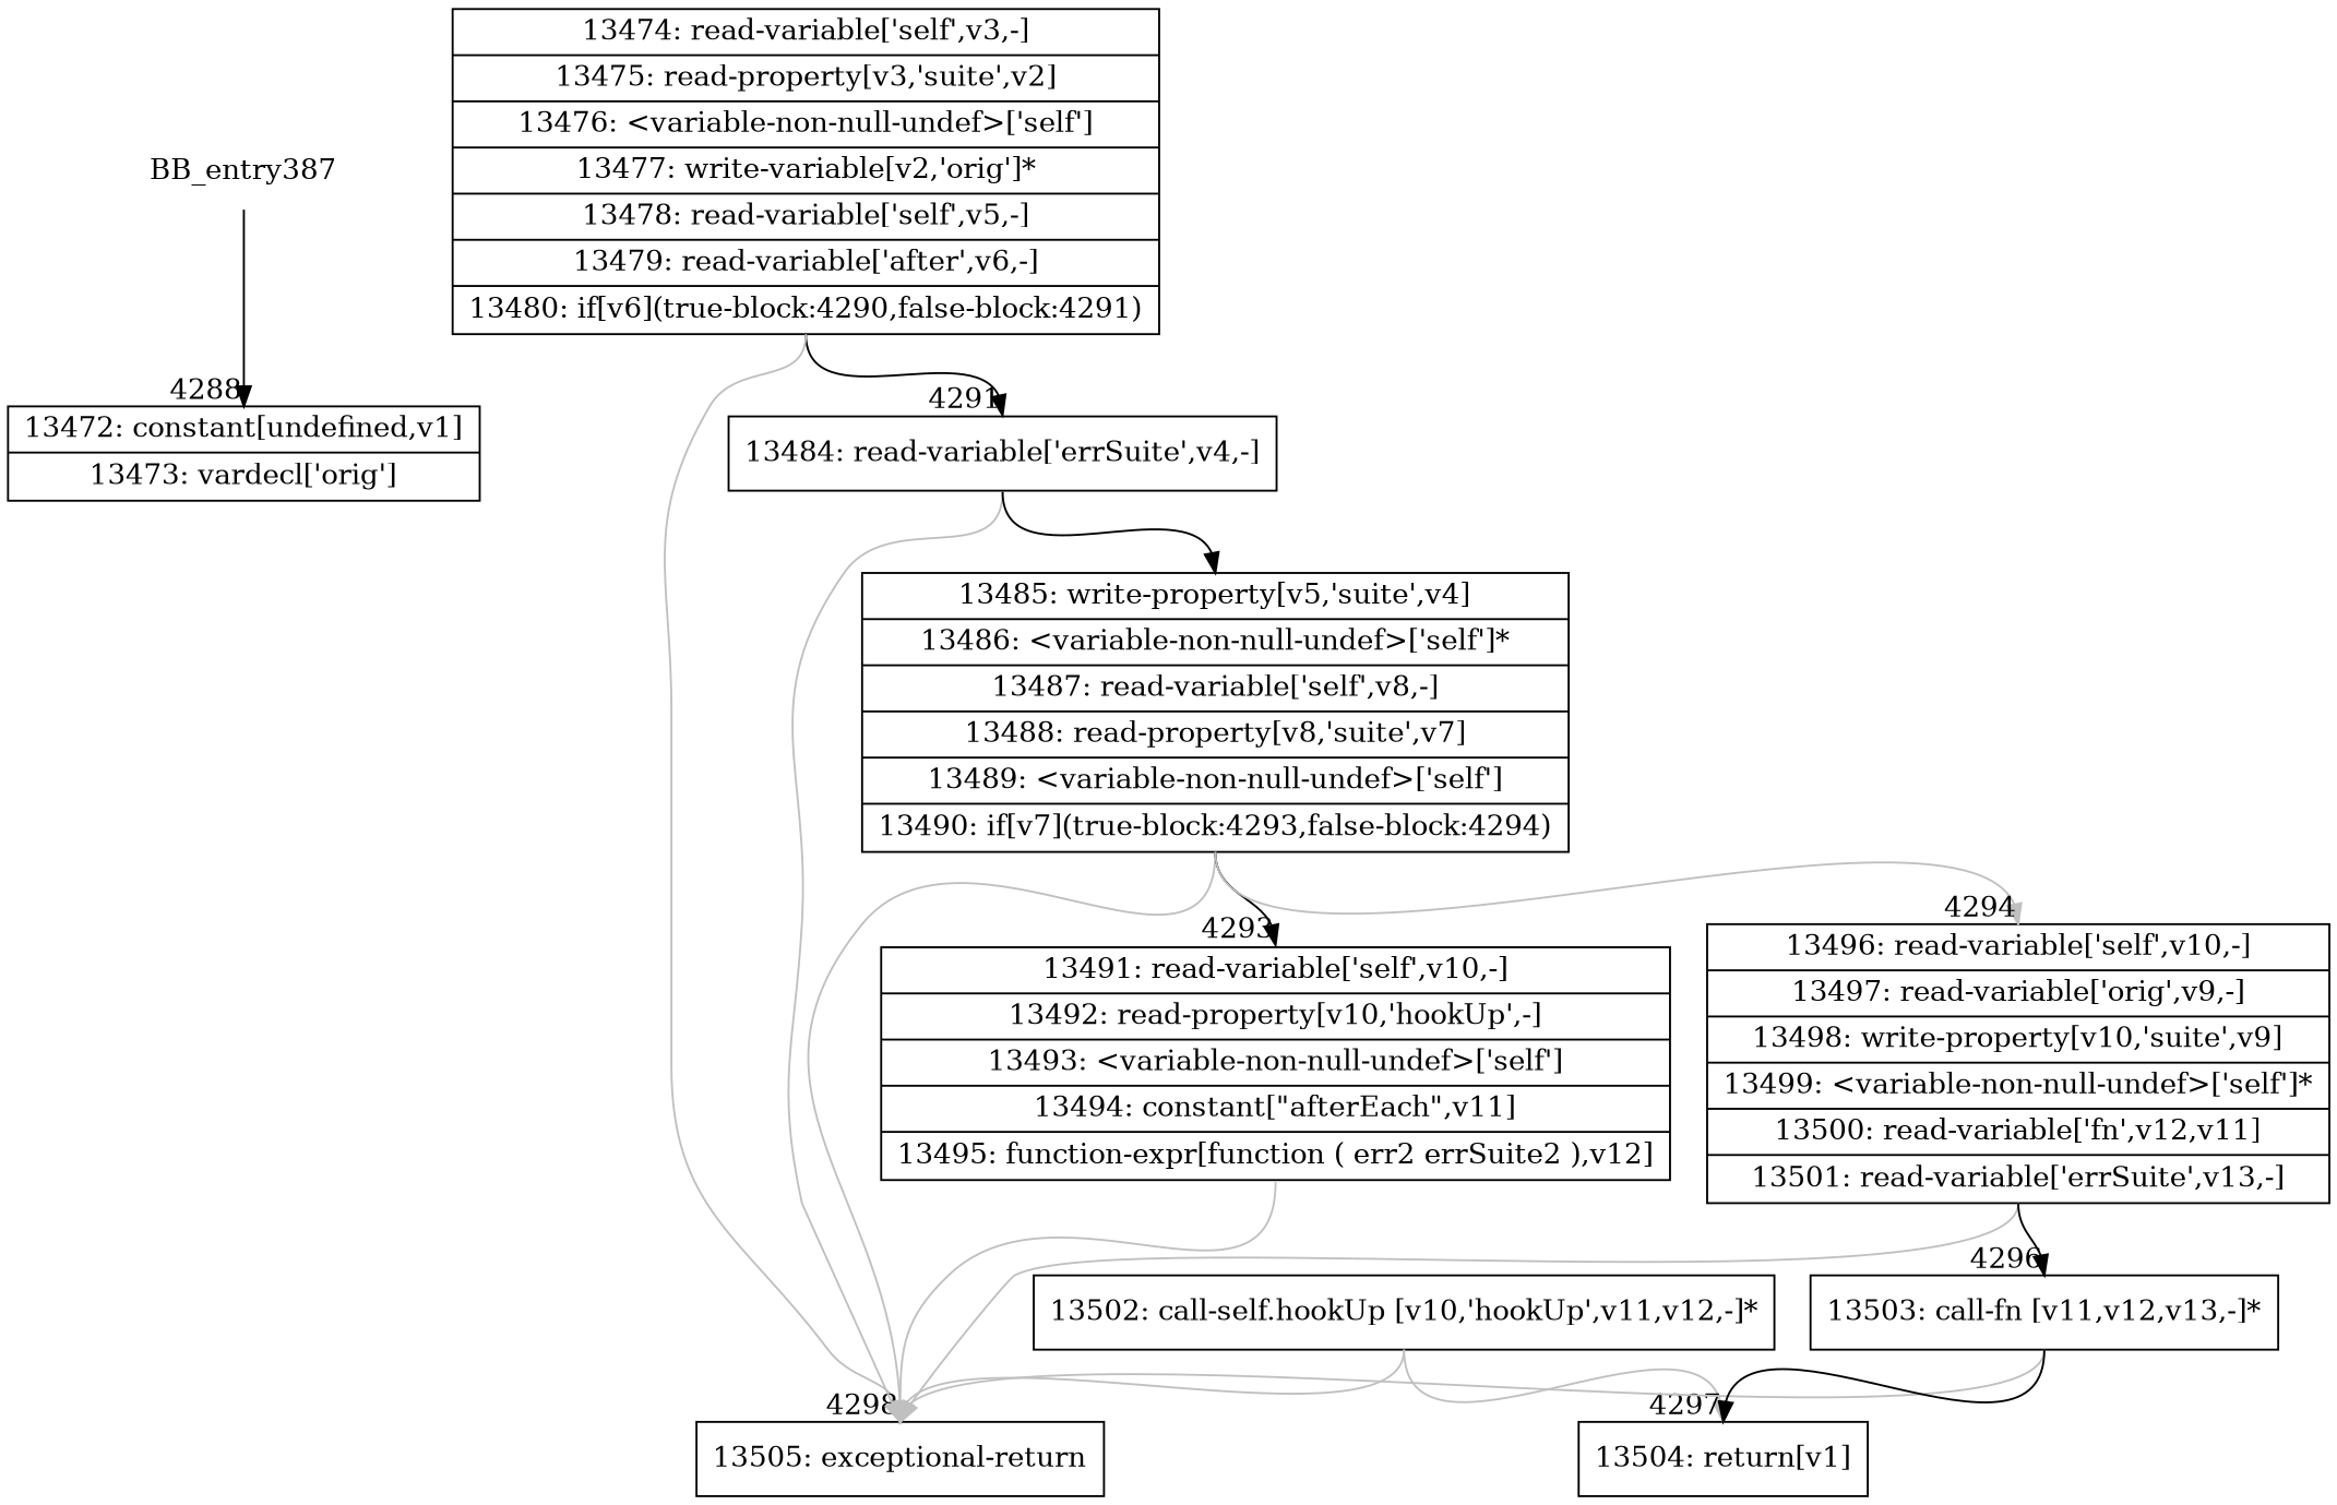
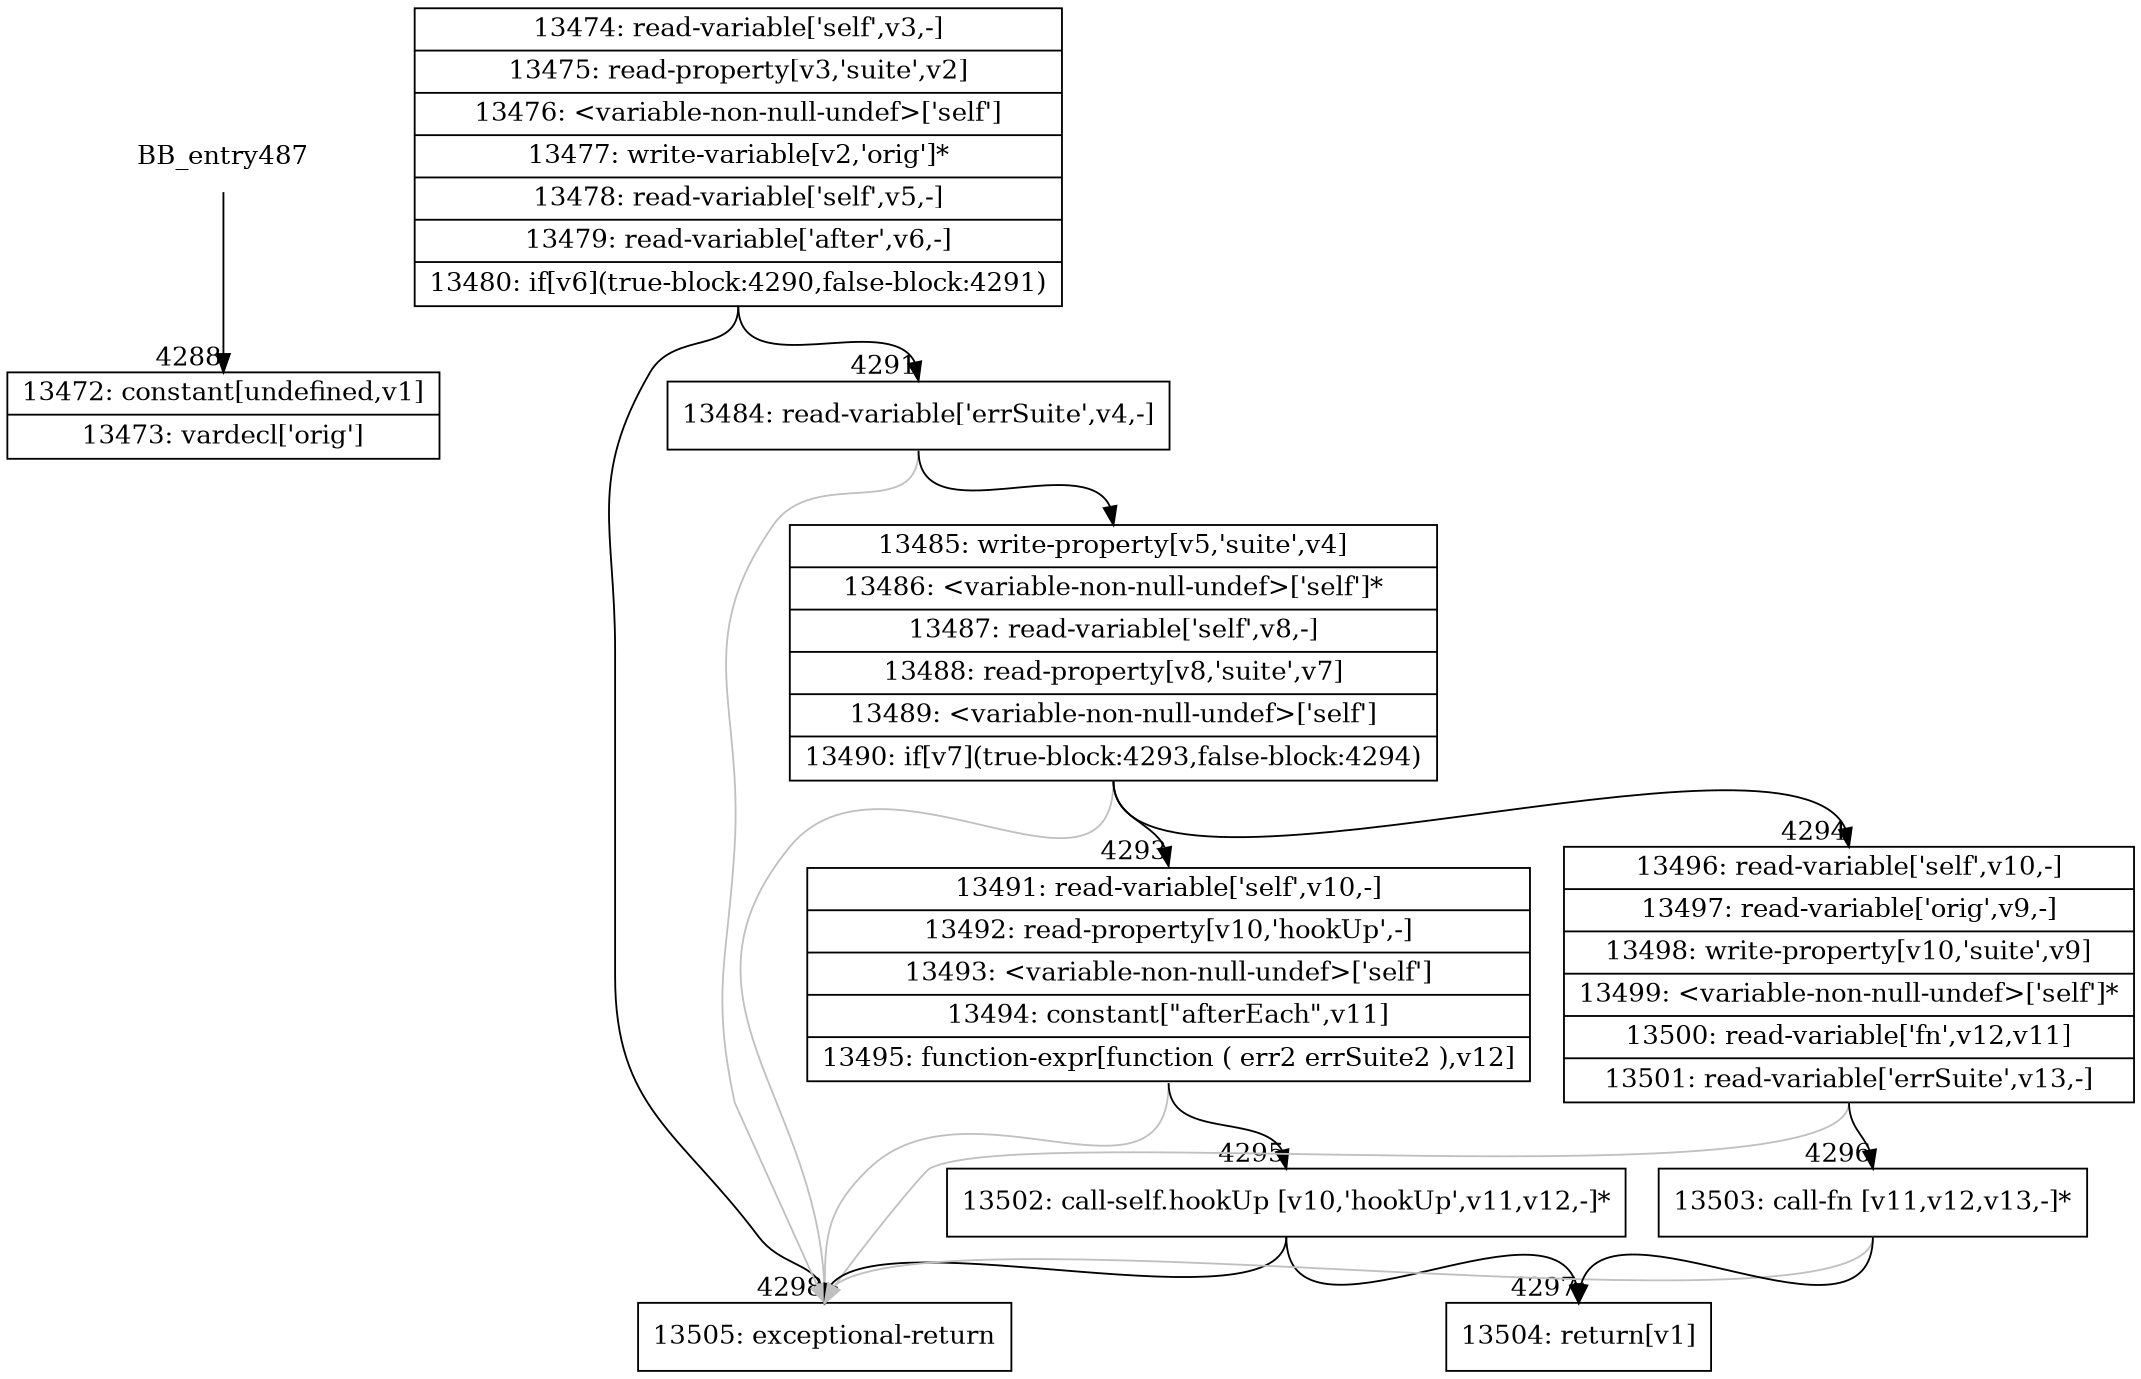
  digraph {
    rankdir=TD
    node [shape=record]
    edge [headport=n tailport=s]
-   BB_entry387 [shape=none]
+   BB_entry387 [shape=none label=BB_entry487]
    n2 [label="{13472: constant[undefined,v1]|13473: vardecl['orig']}"]
    n3 [label="{13474: read-variable['self',v3,-]|13475: read-property[v3,'suite',v2]|13476: \<variable-non-null-undef\>['self']|13477: write-variable[v2,'orig']*|13478: read-variable['self',v5,-]|13479: read-variable['after',v6,-]|13480: if[v6](true-block:4290,false-block:4291)}"]
    n4 [label="{13484: read-variable['errSuite',v4,-]}"]
    n5 [label="{13505: exceptional-return}"]
    n6 [label="{13485: write-property[v5,'suite',v4]|13486: \<variable-non-null-undef\>['self']*|13487: read-variable['self',v8,-]|13488: read-property[v8,'suite',v7]|13489: \<variable-non-null-undef\>['self']|13490: if[v7](true-block:4293,false-block:4294)}"]
    n7 [label="{13491: read-variable['self',v10,-]|13492: read-property[v10,'hookUp',-]|13493: \<variable-non-null-undef\>['self']|13494: constant[\"afterEach\",v11]|13495: function-expr[function ( err2 errSuite2 ),v12]}"]
    n8 [label="{13496: read-variable['self',v10,-]|13497: read-variable['orig',v9,-]|13498: write-property[v10,'suite',v9]|13499: \<variable-non-null-undef\>['self']*|13500: read-variable['fn',v12,v11]|13501: read-variable['errSuite',v13,-]}"]
    n9 [label="{13502: call-self.hookUp [v10,'hookUp',v11,v12,-]*}"]
    n10 [label="{13503: call-fn [v11,v12,v13,-]*}"]
    n11 [label="{13504: return[v1]}"]
    BB_entry387 -> n2 [headlabel="    4288"]
    n3 -> n4 [headlabel="      4291"]
-   n3 -> n5 [color=gray headlabel="      4298"]
+   n3 -> n5 [color=black headlabel="      4298"]
    n4 -> n5 [color=gray]
    n4 -> n6
    n6 -> n5 [color=gray]
    n6 -> n7 [headlabel="      4293"]
-   n6 -> n8 [headlabel="      4294" color=gray]
+   n6 -> n8 [headlabel="      4294"]
    n7 -> n5 [color=gray]
+   n7 -> n9 [headlabel="      4295"]
    n8 -> n5 [color=gray]
    n8 -> n10 [headlabel="      4296"]
-   n9 -> n5 [color=gray]
-   n9 -> n11 [headlabel="      4297" color=gray]
+   n9 -> n5 [color=black]
+   n9 -> n11 [headlabel="      4297"]
    n10 -> n5 [color=gray]
    n10 -> n11
  }
